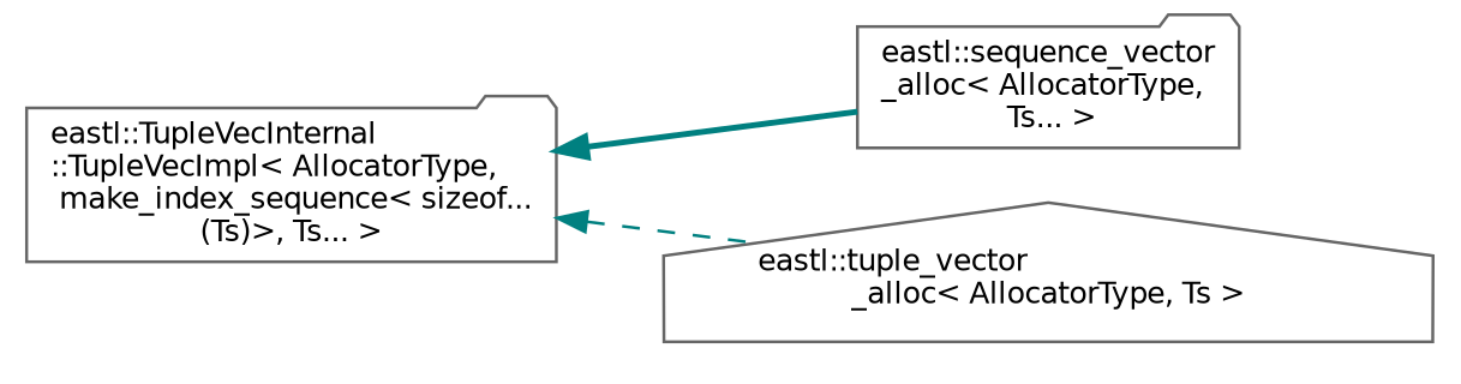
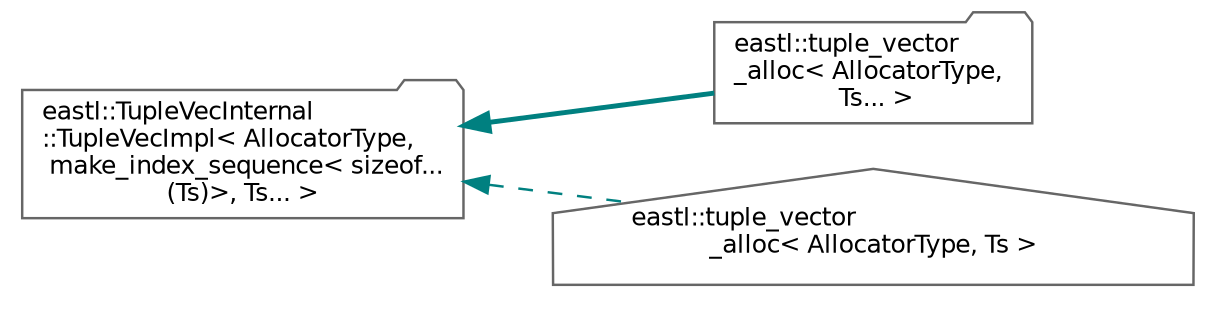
  digraph {
    rankdir=LR
    node [color=grey40 fillcolor=white fontname=Helvetica fontsize=10 shape=folder style=filled]
    edge [color=teal dir=back fontname=Helvetica fontsize=10 labelfontname=Helvetica labelfontsize=10]
    n1 [height=0.2 label="eastl::TupleVecInternal\l::TupleVecImpl\< AllocatorType,\l make_index_sequence\< sizeof...\l(Ts)\>, Ts... \>" width=0.4]
-   n2 [height=0.2 label="eastl::sequence_vector\l_alloc\< AllocatorType,\l Ts... \>" width=0.4]
+   n2 [height=0.2 label="eastl::tuple_vector\l_alloc\< AllocatorType,\l Ts... \>" width=0.4]
    n3 [height=0.2 label="eastl::tuple_vector\l_alloc\< AllocatorType, Ts \>" shape=house width=0.4]
    n1 -> n2 [style=bold]
    n1 -> n3 [style=dashed]
  }
